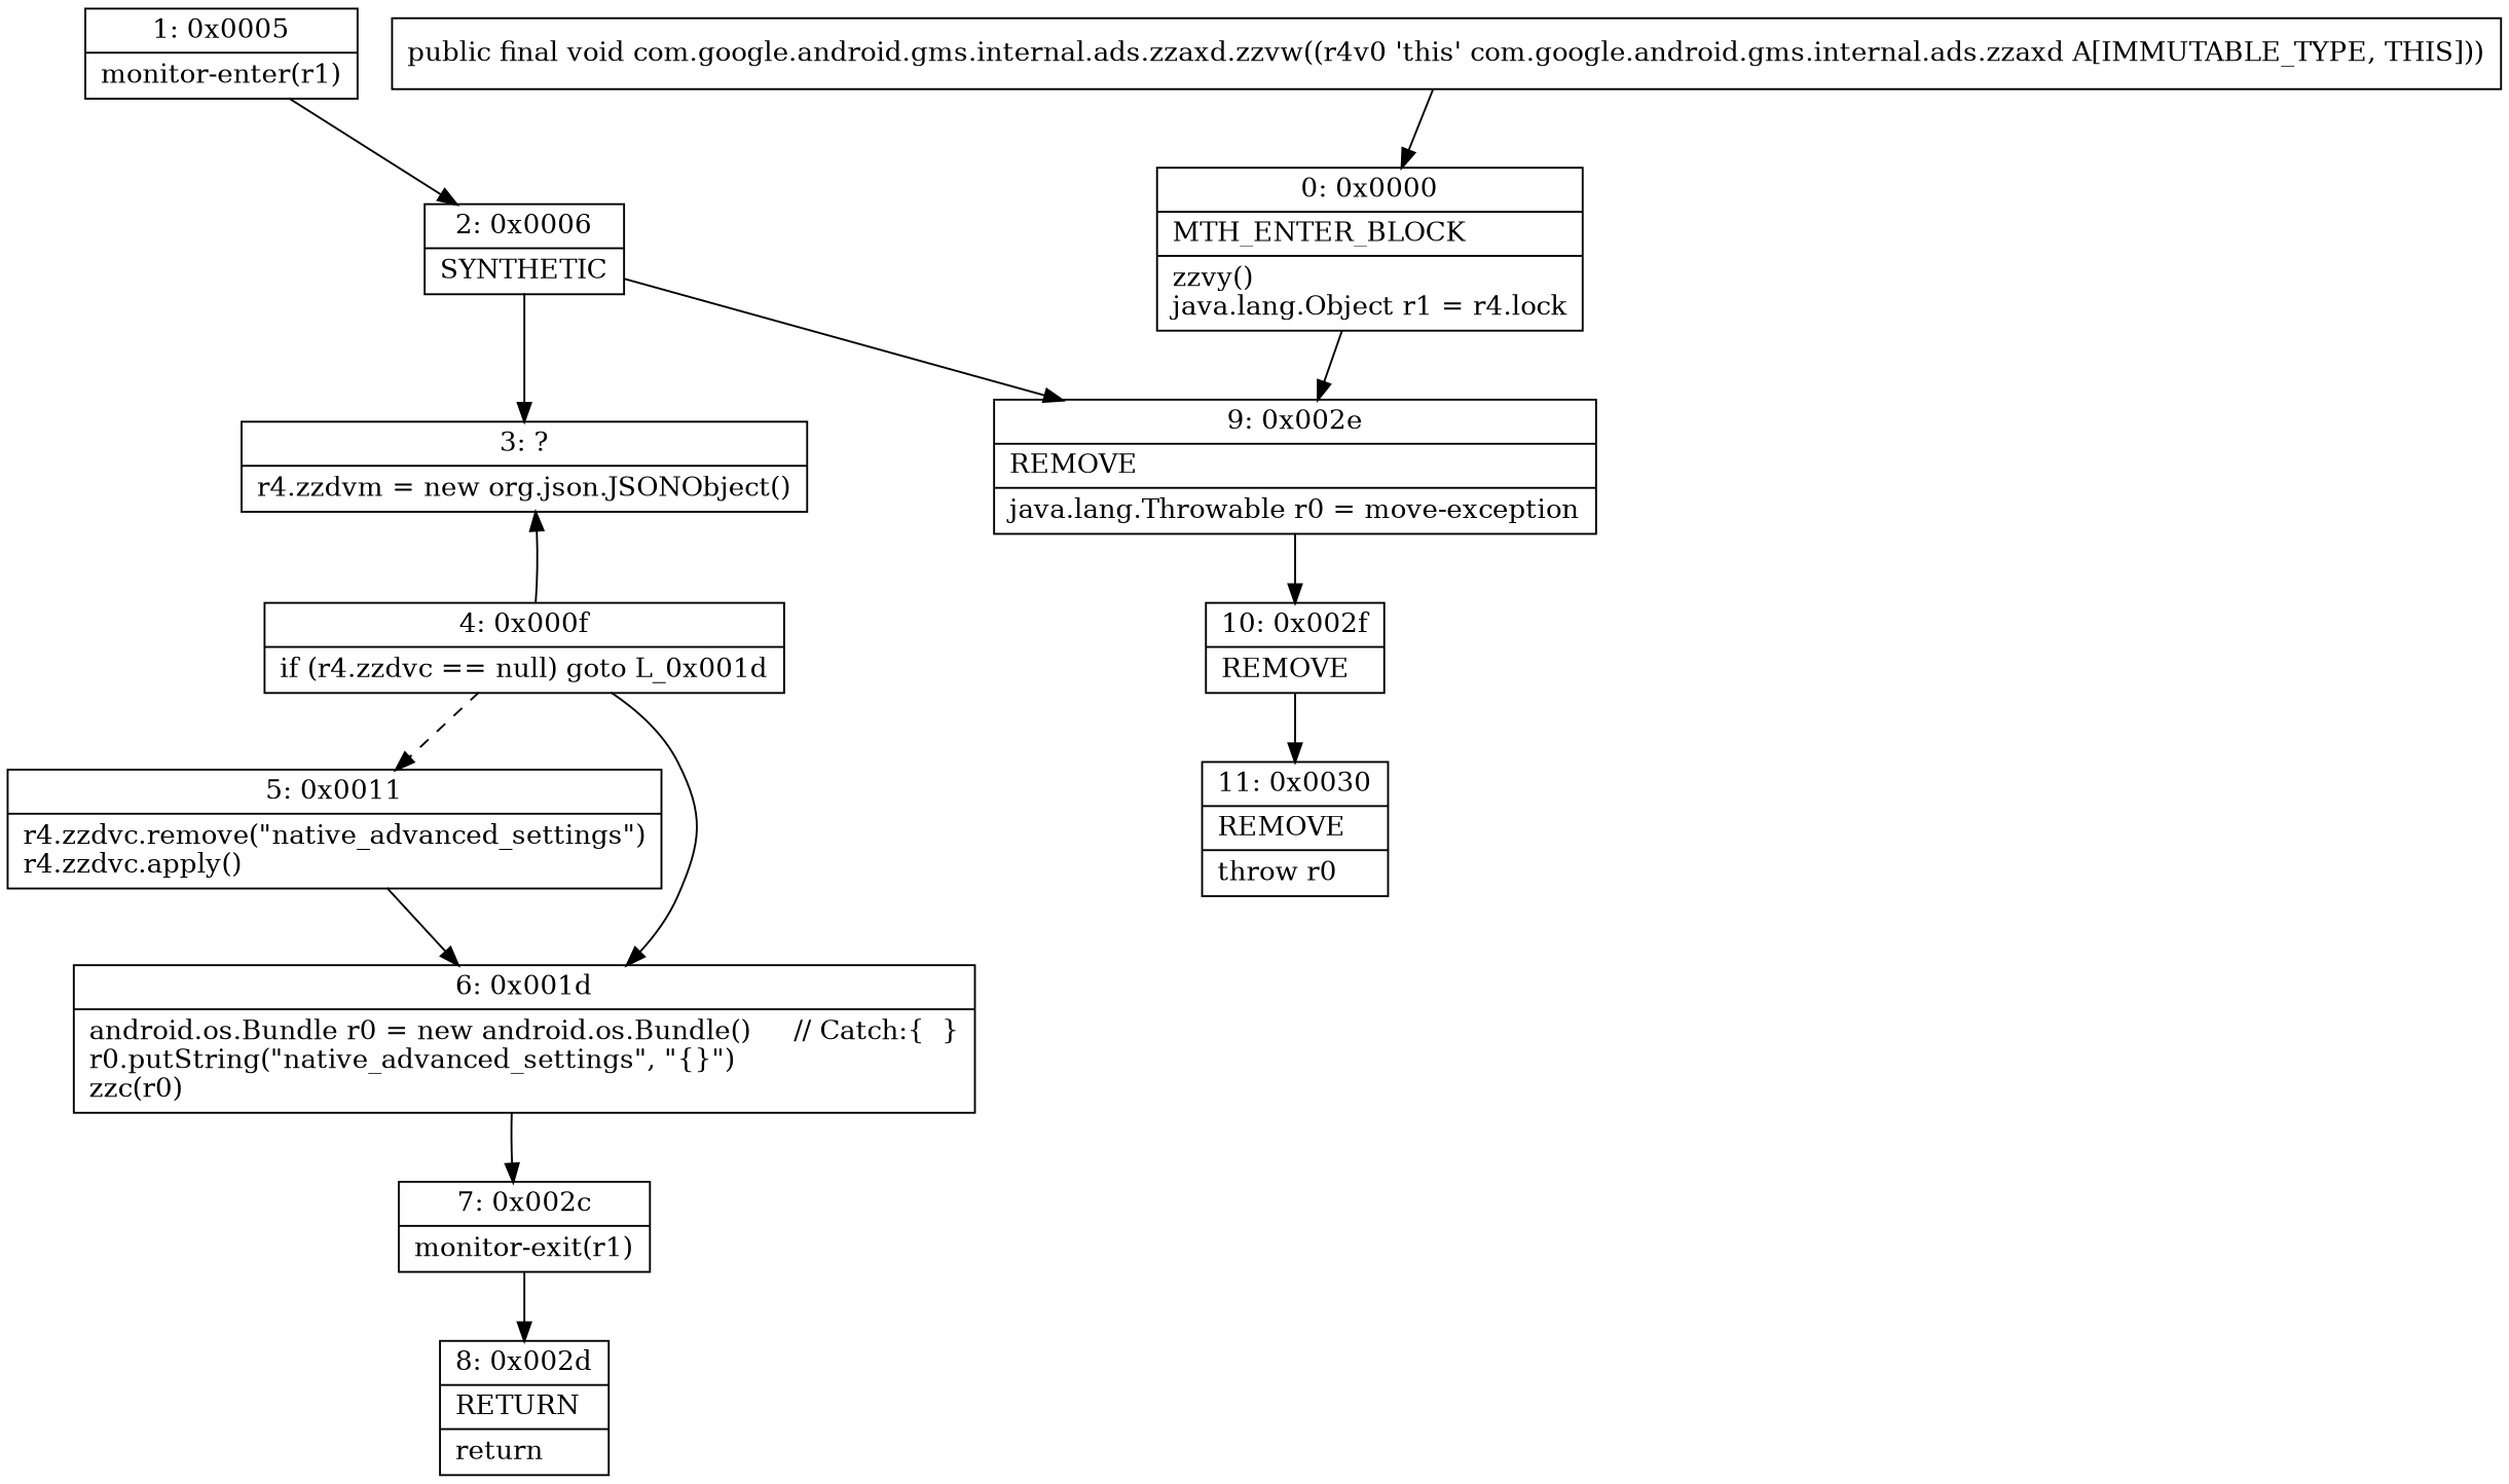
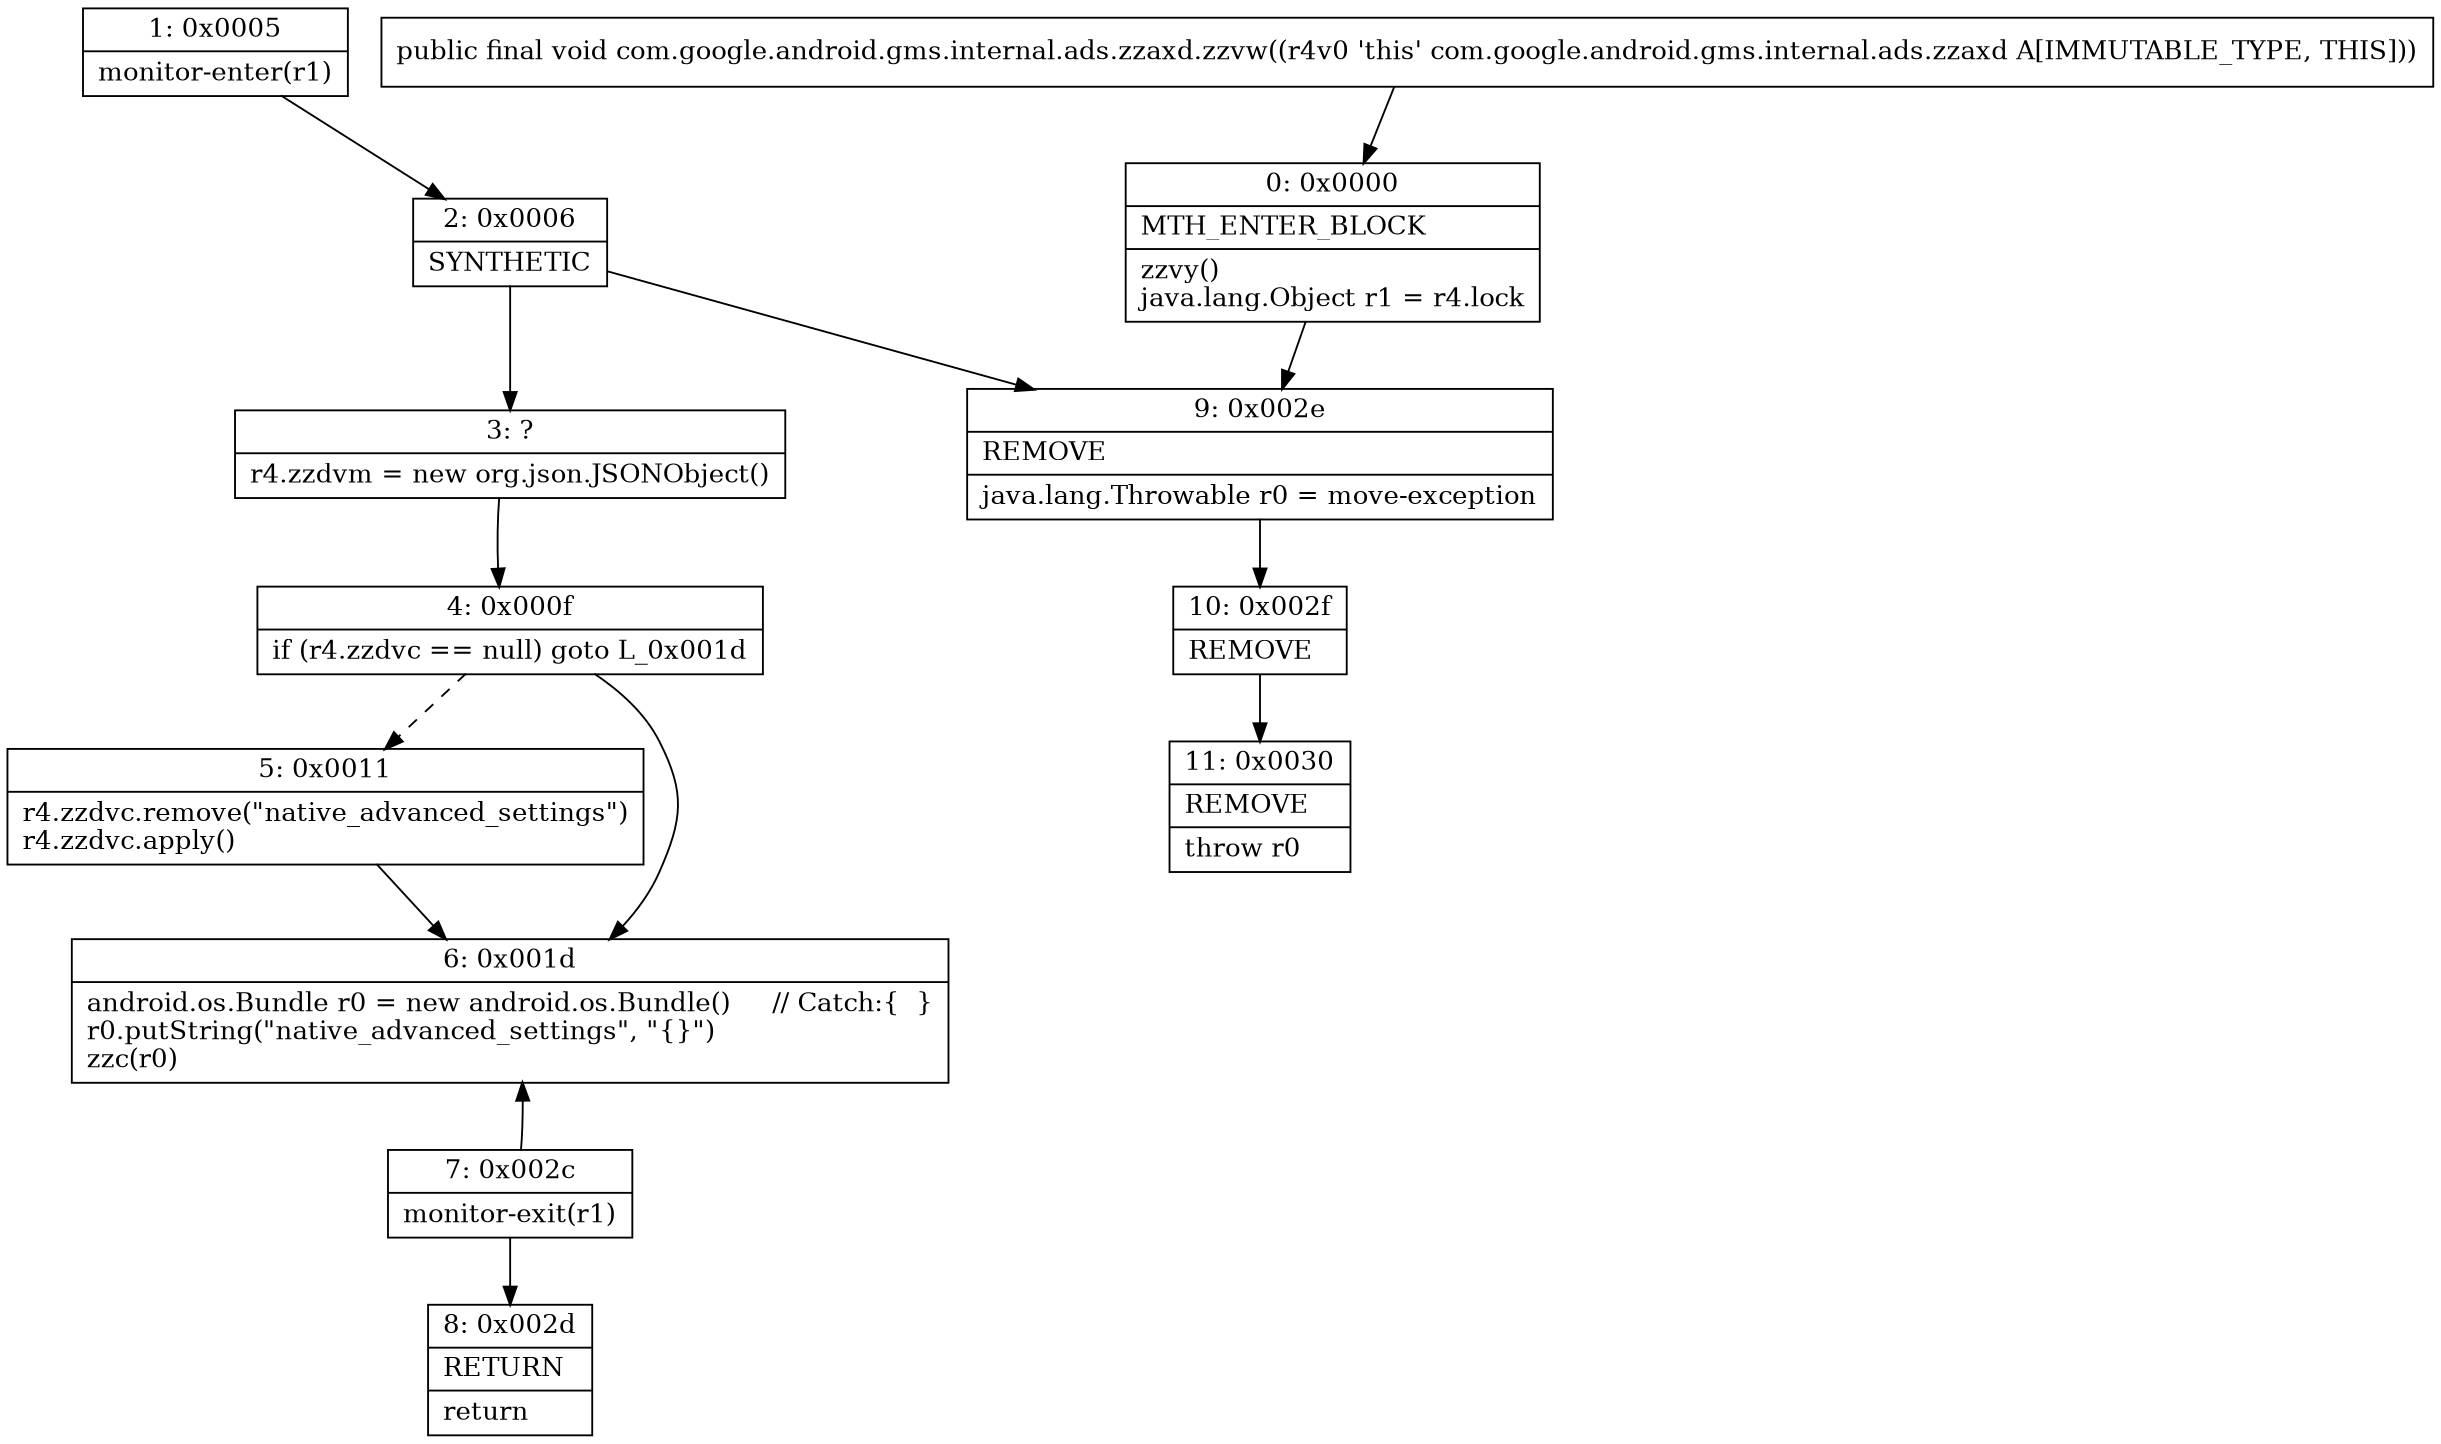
  digraph {
    node [shape=record]
    n1 [label="{0\:\ 0x0000|MTH_ENTER_BLOCK\l|zzvy()\ljava.lang.Object r1 = r4.lock\l}"]
    n2 [label="{9\:\ 0x002e|REMOVE\l|java.lang.Throwable r0 = move\-exception\l}"]
    n3 [label="{1\:\ 0x0005|monitor\-enter(r1)\l}"]
    n4 [label="{2\:\ 0x0006|SYNTHETIC\l}"]
    n5 [label="{3\:\ ?|r4.zzdvm = new org.json.JSONObject()\l}"]
    n6 [label="{4\:\ 0x000f|if (r4.zzdvc == null) goto L_0x001d\l}"]
    n7 [label="{10\:\ 0x002f|REMOVE\l}"]
    n8 [label="{5\:\ 0x0011|r4.zzdvc.remove(\"native_advanced_settings\")\lr4.zzdvc.apply()\l}"]
    n9 [label="{6\:\ 0x001d|android.os.Bundle r0 = new android.os.Bundle()     \/\/ Catch:\{  \}\lr0.putString(\"native_advanced_settings\", \"\{\}\")\lzzc(r0)\l}"]
    n10 [label="{7\:\ 0x002c|monitor\-exit(r1)\l}"]
    n11 [label="{8\:\ 0x002d|RETURN\l|return\l}"]
    n12 [label="{11\:\ 0x0030|REMOVE\l|throw r0\l}"]
    n13 [label="{public final void com.google.android.gms.internal.ads.zzaxd.zzvw((r4v0 'this' com.google.android.gms.internal.ads.zzaxd A[IMMUTABLE_TYPE, THIS])) }"]
    n1 -> n2
    n2 -> n7
    n3 -> n4
    n4 -> n2
    n4 -> n5
-   n6 -> n5
+   n5 -> n6
    n6 -> n8 [style=dashed]
    n6 -> n9
    n7 -> n12
    n8 -> n9
-   n9 -> n10
+   n10 -> n9
    n10 -> n11
    n13 -> n1
  }
